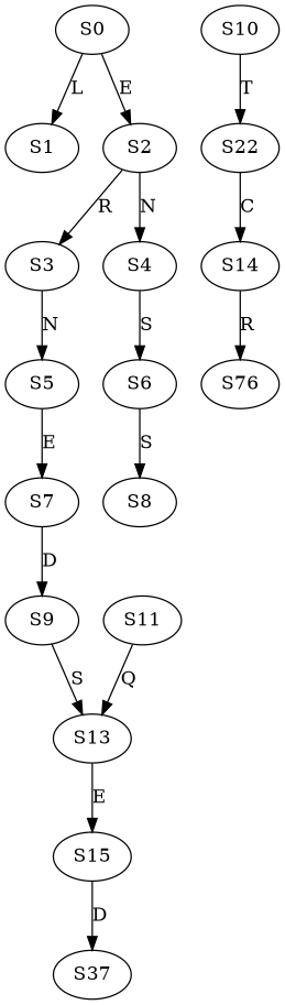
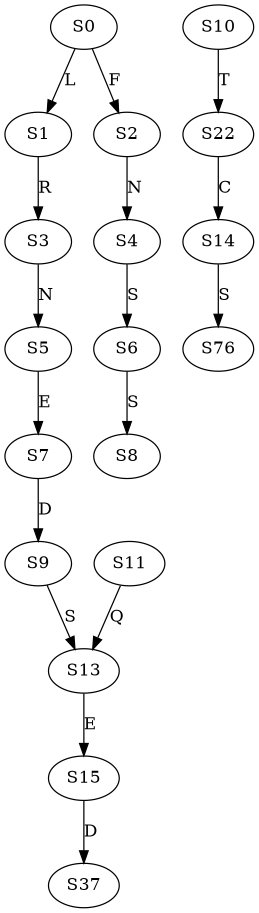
  strict digraph {
    S0
    S1
    S2
    S3
    S4
    S5
    S6
    S7
    S8
    S9
    S13
    n12 [label=S22]
    S10
    S11
    S14
    S15
    n17 [label=S76]
    n18 [label=S37]
    S0 -> S1 [label=L]
-   S0 -> S2 [label=E]
-   S2 -> S3 [label=R]
+   S0 -> S2 [label=F]
+   S1 -> S3 [label=R]
    S2 -> S4 [label=N]
    S3 -> S5 [label=N]
    S4 -> S6 [label=S]
    S5 -> S7 [label=E]
    S6 -> S8 [label=S]
    S7 -> S9 [label=D]
    S9 -> S13 [label=S]
    S13 -> S15 [label=E]
    n12 -> S14 [label=C]
    S10 -> n12 [label=T]
    S11 -> S13 [label=Q]
-   S14 -> n17 [label=R]
+   S14 -> n17 [label=S]
    S15 -> n18 [label=D]
  }
